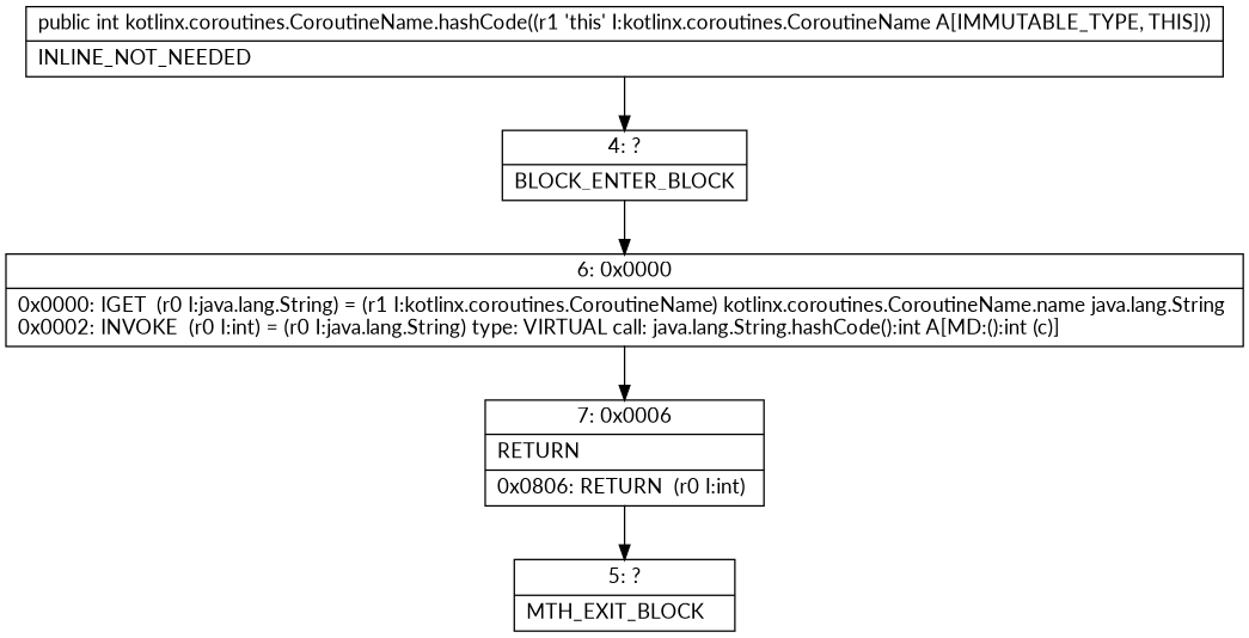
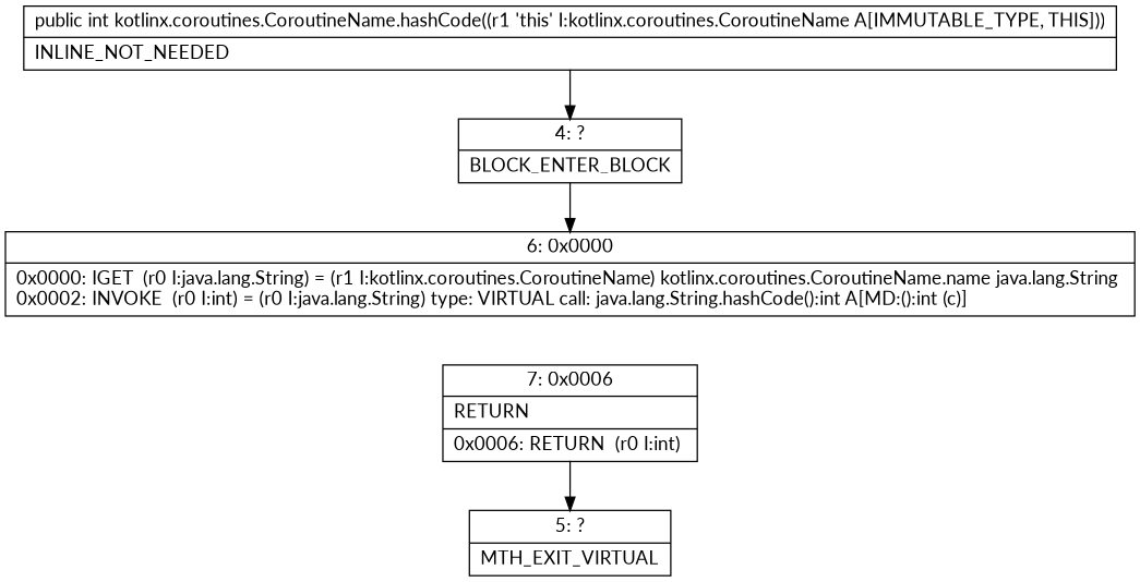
  digraph {
    fontname=Lato
    node [fontname=Lato shape=record]
    edge [fontname=Lato]
    n1 [label="{4\:\ ?|BLOCK_ENTER_BLOCK\l}"]
    n2 [label="{6\:\ 0x0000|0x0000: IGET  (r0 I:java.lang.String) = (r1 I:kotlinx.coroutines.CoroutineName) kotlinx.coroutines.CoroutineName.name java.lang.String \l0x0002: INVOKE  (r0 I:int) = (r0 I:java.lang.String) type: VIRTUAL call: java.lang.String.hashCode():int A[MD:():int (c)]\l}"]
-   n3 [label="{7\:\ 0x0006|RETURN\l|0x0806: RETURN  (r0 I:int) \l}"]
-   n4 [label="{5\:\ ?|MTH_EXIT_BLOCK\l}"]
+   n3 [label="{7\:\ 0x0006|RETURN\l|0x0006: RETURN  (r0 I:int) \l}"]
+   n4 [label="{5\:\ ?|MTH_EXIT_VIRTUAL\l}"]
    n5 [label="{public int kotlinx.coroutines.CoroutineName.hashCode((r1 'this' I:kotlinx.coroutines.CoroutineName A[IMMUTABLE_TYPE, THIS]))  | INLINE_NOT_NEEDED\l}"]
    n1 -> n2
-   n2 -> n3
    n3 -> n4
    n5 -> n1
  }
